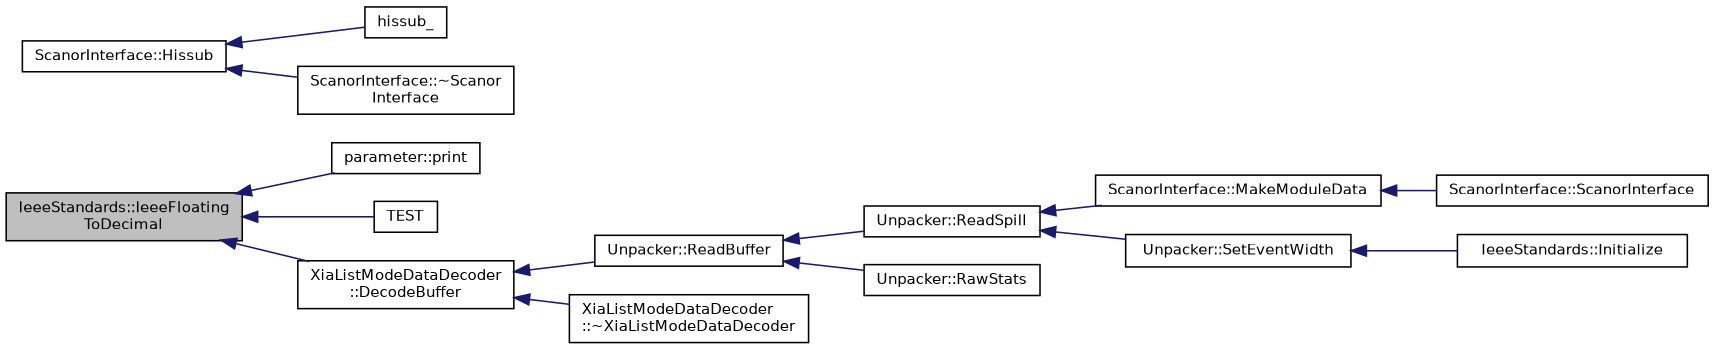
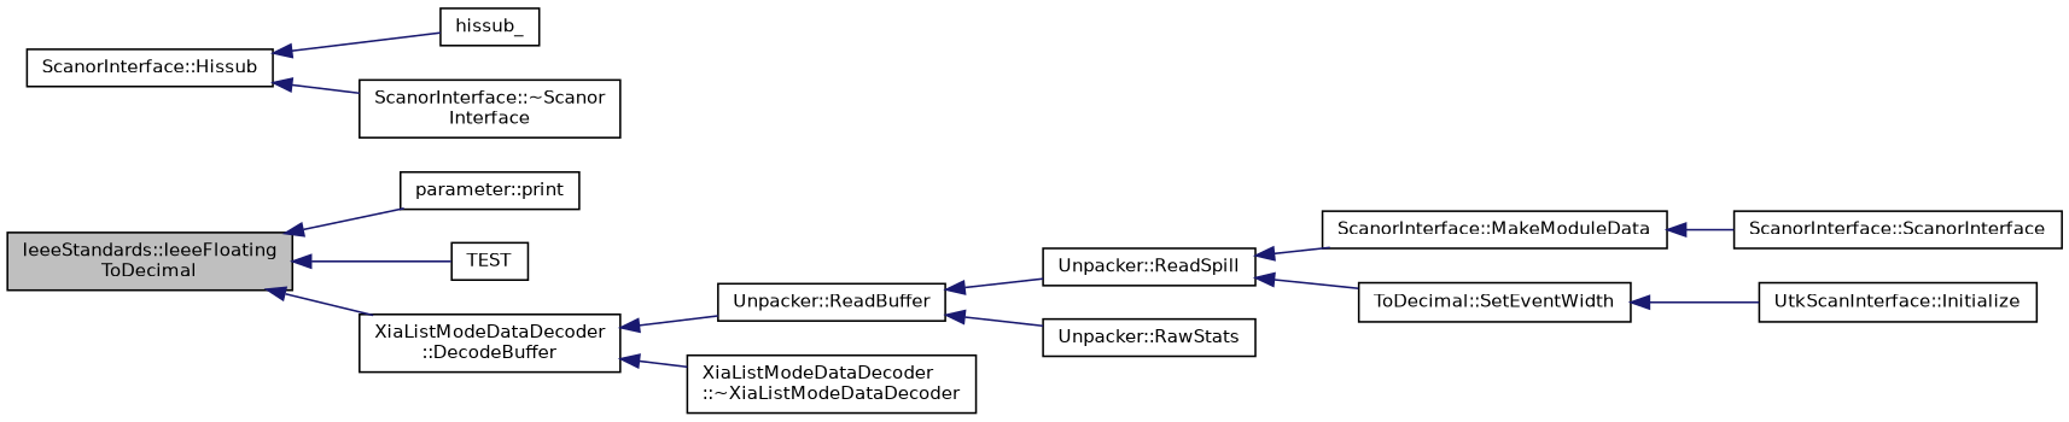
  digraph {
    rankdir=LR
    node [color=black fillcolor=white fontname=Helvetica fontsize=10 shape=record style=filled]
    edge [color=midnightblue dir=back fontname=Helvetica fontsize=10 labelfontname=Helvetica labelfontsize=10 style=solid]
    n1 [fillcolor=grey75 fontcolor=black height=0.2 label="IeeeStandards::IeeeFloating\lToDecimal" width=0.4]
    n2 [height=0.2 label="parameter::print" width=0.4]
    n3 [height=0.2 label=TEST width=0.4]
    n4 [height=0.2 label="XiaListModeDataDecoder\l::DecodeBuffer" width=0.4]
    n5 [height=0.2 label="Unpacker::ReadBuffer" width=0.4]
    n6 [height=0.2 label="XiaListModeDataDecoder\l::~XiaListModeDataDecoder" width=0.4]
    n7 [height=0.2 label="Unpacker::ReadSpill" width=0.4]
    n8 [height=0.2 label="Unpacker::RawStats" width=0.4]
    n9 [height=0.2 label="ScanorInterface::MakeModuleData" width=0.4]
-   n10 [height=0.2 label="Unpacker::SetEventWidth" width=0.4]
+   n10 [height=0.2 label="ToDecimal::SetEventWidth" width=0.4]
    n11 [height=0.2 label="ScanorInterface::ScanorInterface" width=0.4]
-   n12 [height=0.2 label="IeeeStandards::Initialize" width=0.4]
+   n12 [height=0.2 label="UtkScanInterface::Initialize" width=0.4]
    n13 [height=0.2 label="ScanorInterface::Hissub" width=0.4]
    n14 [height=0.2 label=hissub_ width=0.4]
    n15 [height=0.2 label="ScanorInterface::~Scanor\lInterface" width=0.4]
    n1 -> n2
    n1 -> n3
    n1 -> n4
    n4 -> n5
    n4 -> n6
    n5 -> n7
    n5 -> n8
    n7 -> n9
    n7 -> n10
    n9 -> n11
    n10 -> n12
    n13 -> n14
    n13 -> n15
  }
